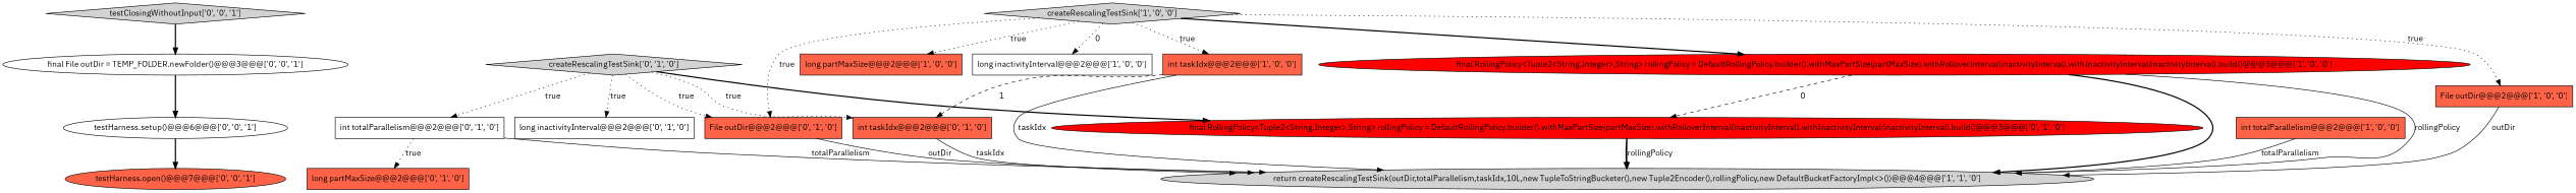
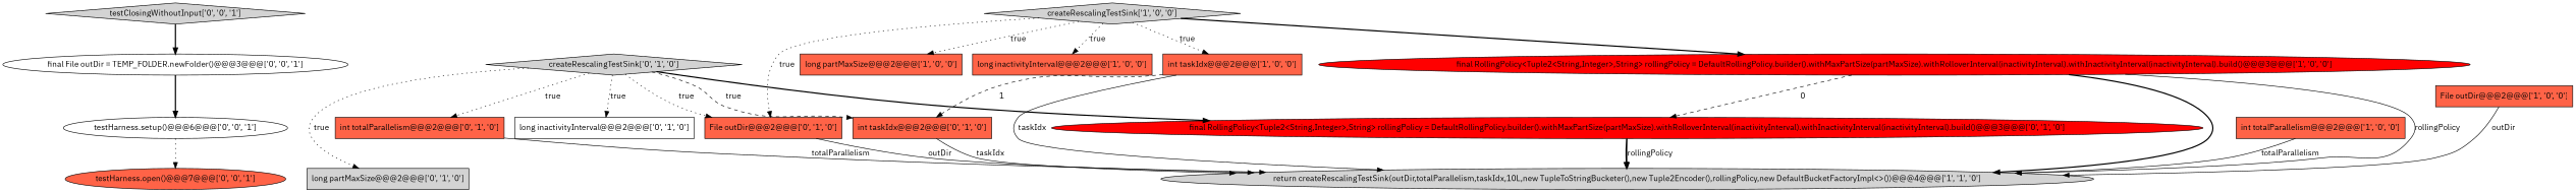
  digraph {
    fontname="IBM Plex Sans"
    node [fillcolor=tomato fontname="IBM Plex Sans" shape=box style=filled]
    edge [fontname="IBM Plex Sans" style=dotted]
    n1 [fillcolor=white label="final File outDir = TEMP_FOLDER.newFolder()@@@3@@@['0', '0', '1']" shape=ellipse]
    n2 [fillcolor=white label="testHarness.setup()@@@6@@@['0', '0', '1']" shape=ellipse]
    n3 [label="testHarness.open()@@@7@@@['0', '0', '1']" shape=ellipse]
    n4 [fillcolor=white label="long inactivityInterval@@@2@@@['0', '1', '0']"]
    n5 [label="int taskIdx@@@2@@@['1', '0', '0']"]
    n6 [label="int taskIdx@@@2@@@['0', '1', '0']"]
    n7 [fillcolor=lightgray label="return createRescalingTestSink(outDir,totalParallelism,taskIdx,10L,new TupleToStringBucketer(),new Tuple2Encoder(),rollingPolicy,new DefaultBucketFactoryImpl<>())@@@4@@@['1', '1', '0']" shape=ellipse]
    n8 [label="long partMaxSize@@@2@@@['1', '0', '0']"]
    n9 [fillcolor=red label="final RollingPolicy<Tuple2<String,Integer>,String> rollingPolicy = DefaultRollingPolicy.builder().withMaxPartSize(partMaxSize).withRolloverInterval(inactivityInterval).withInactivityInterval(inactivityInterval).build()@@@3@@@['0', '1', '0']" shape=ellipse]
    n10 [fillcolor=lightgray label="createRescalingTestSink['1', '0', '0']" shape=diamond]
-   n11 [fillcolor=white label="long inactivityInterval@@@2@@@['1', '0', '0']"]
+   n11 [label="long inactivityInterval@@@2@@@['1', '0', '0']"]
    n12 [fillcolor=red label="final RollingPolicy<Tuple2<String,Integer>,String> rollingPolicy = DefaultRollingPolicy.builder().withMaxPartSize(partMaxSize).withRolloverInterval(inactivityInterval).withInactivityInterval(inactivityInterval).build()@@@3@@@['1', '0', '0']" shape=ellipse]
    n13 [label="File outDir@@@2@@@['1', '0', '0']"]
    n14 [label="File outDir@@@2@@@['0', '1', '0']"]
    n15 [label="int totalParallelism@@@2@@@['1', '0', '0']"]
-   n16 [fillcolor=white label="int totalParallelism@@@2@@@['0', '1', '0']"]
+   n16 [label="int totalParallelism@@@2@@@['0', '1', '0']"]
    n17 [fillcolor=lightgray label="createRescalingTestSink['0', '1', '0']" shape=diamond]
-   n18 [label="long partMaxSize@@@2@@@['0', '1', '0']"]
+   n18 [fillcolor=lightgray label="long partMaxSize@@@2@@@['0', '1', '0']"]
    n19 [fillcolor=lightgray label="testClosingWithoutInput['0', '0', '1']" shape=diamond]
    n1 -> n2 [style=bold]
-   n2 -> n3 [style=bold]
+   n2 -> n3
    n5 -> n6 [label=1 style=dashed]
    n5 -> n7 [label=taskIdx style=solid]
    n6 -> n7 [label=taskIdx style=solid]
    n9 -> n7 [style=bold]
    n9 -> n7 [label=rollingPolicy style=solid]
    n10 -> n5 [label=true]
    n10 -> n8 [label=true]
-   n10 -> n11 [label=0]
+   n10 -> n11 [label=true]
    n10 -> n12 [style=bold]
-   n10 -> n13 [label=true]
    n10 -> n14 [label=true]
    n12 -> n7 [style=bold]
    n12 -> n7 [label=rollingPolicy style=solid]
    n12 -> n9 [label=0 style=dashed]
    n13 -> n7 [label=outDir style=solid]
    n14 -> n7 [label=outDir style=solid]
    n15 -> n7 [label=totalParallelism style=solid]
    n16 -> n7 [label=totalParallelism style=solid]
    n17 -> n4 [label=true]
-   n17 -> n6 [label=true]
+   n17 -> n6 [label=true style=dashed]
    n17 -> n9 [style=bold]
    n17 -> n14 [label=true]
    n17 -> n16 [label=true]
-   n16 -> n18 [label=true]
+   n17 -> n18 [label=true]
    n19 -> n1 [style=bold]
  }
